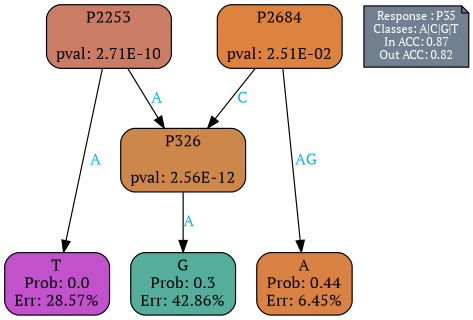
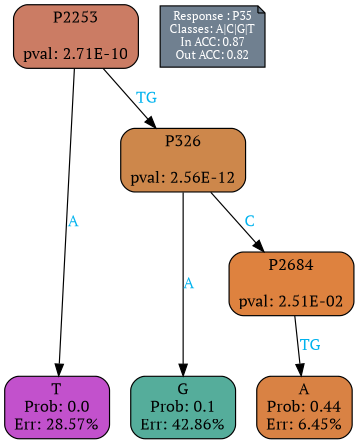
  digraph {
    fontname="PT Serif"
    ranksep=equally
    splines=polylines
    node [color=black fontname="PT Serif" shape=box style="filled, rounded"]
    edge [fontcolor=deepskyblue2 fontname="PT Serif"]
    n1 [fillcolor="#c251cc" label="T\nProb: 0.0\nErr: 28.57%"]
-   n2 [fillcolor="#55ad9b" label="G\nProb: 0.3\nErr: 42.86%"]
+   n2 [fillcolor="#55ad9b" label="G\nProb: 0.1\nErr: 42.86%"]
    n3 [fillcolor="#d98244" label="A\nProb: 0.44\nErr: 6.45%"]
    n4 [align=left fillcolor=slategray fontcolor=white fontsize=10 label="Response : P35\nClasses: A|C|G|T\nIn ACC: 0.87\nOut ACC: 0.82\n" shape=note style=filled]
    n5 [fillcolor="#cb7c64" label="P2253\n\npval: 2.71E-10"]
    n6 [fillcolor="#cd874b" label="P326\n\npval: 2.56E-12"]
    n7 [fillcolor="#de823f" label="P2684\n\npval: 2.51E-02"]
    subgraph sub_1 {
      rank=same
      n1
      n2
      n3
    }
    subgraph sub_2 {
      rank=same
      n4
      n5
    }
    n5 -> n1 [label=A]
-   n5 -> n6 [label=A]
+   n5 -> n6 [label=TG]
    n6 -> n2 [label=A]
-   n7 -> n6 [label=C]
-   n7 -> n3 [label=AG]
+   n6 -> n7 [label=C]
+   n7 -> n3 [label=TG]
  }
